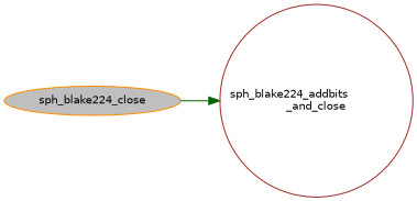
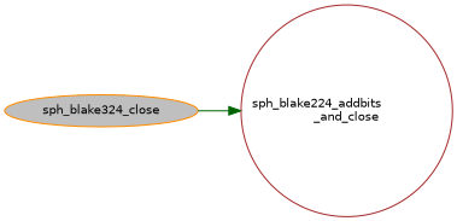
  digraph {
    rankdir=LR
    node [fontname=Helvetica fontsize=10 style=filled]
-   n1 [color=darkorange fillcolor=grey75 fontcolor=black height=0.2 label=sph_blake224_close shape=ellipse width=0.4]
+   n1 [color=darkorange fillcolor=grey75 fontcolor=black height=0.2 label=sph_blake324_close shape=ellipse width=0.4]
    n2 [color=brown fillcolor=white height=0.2 label="sph_blake224_addbits\l_and_close" shape=circle width=0.4]
    n1 -> n2 [color=darkgreen fontname=Helvetica fontsize=10 labelfontname=Helvetica labelfontsize=10 style=solid]
  }
